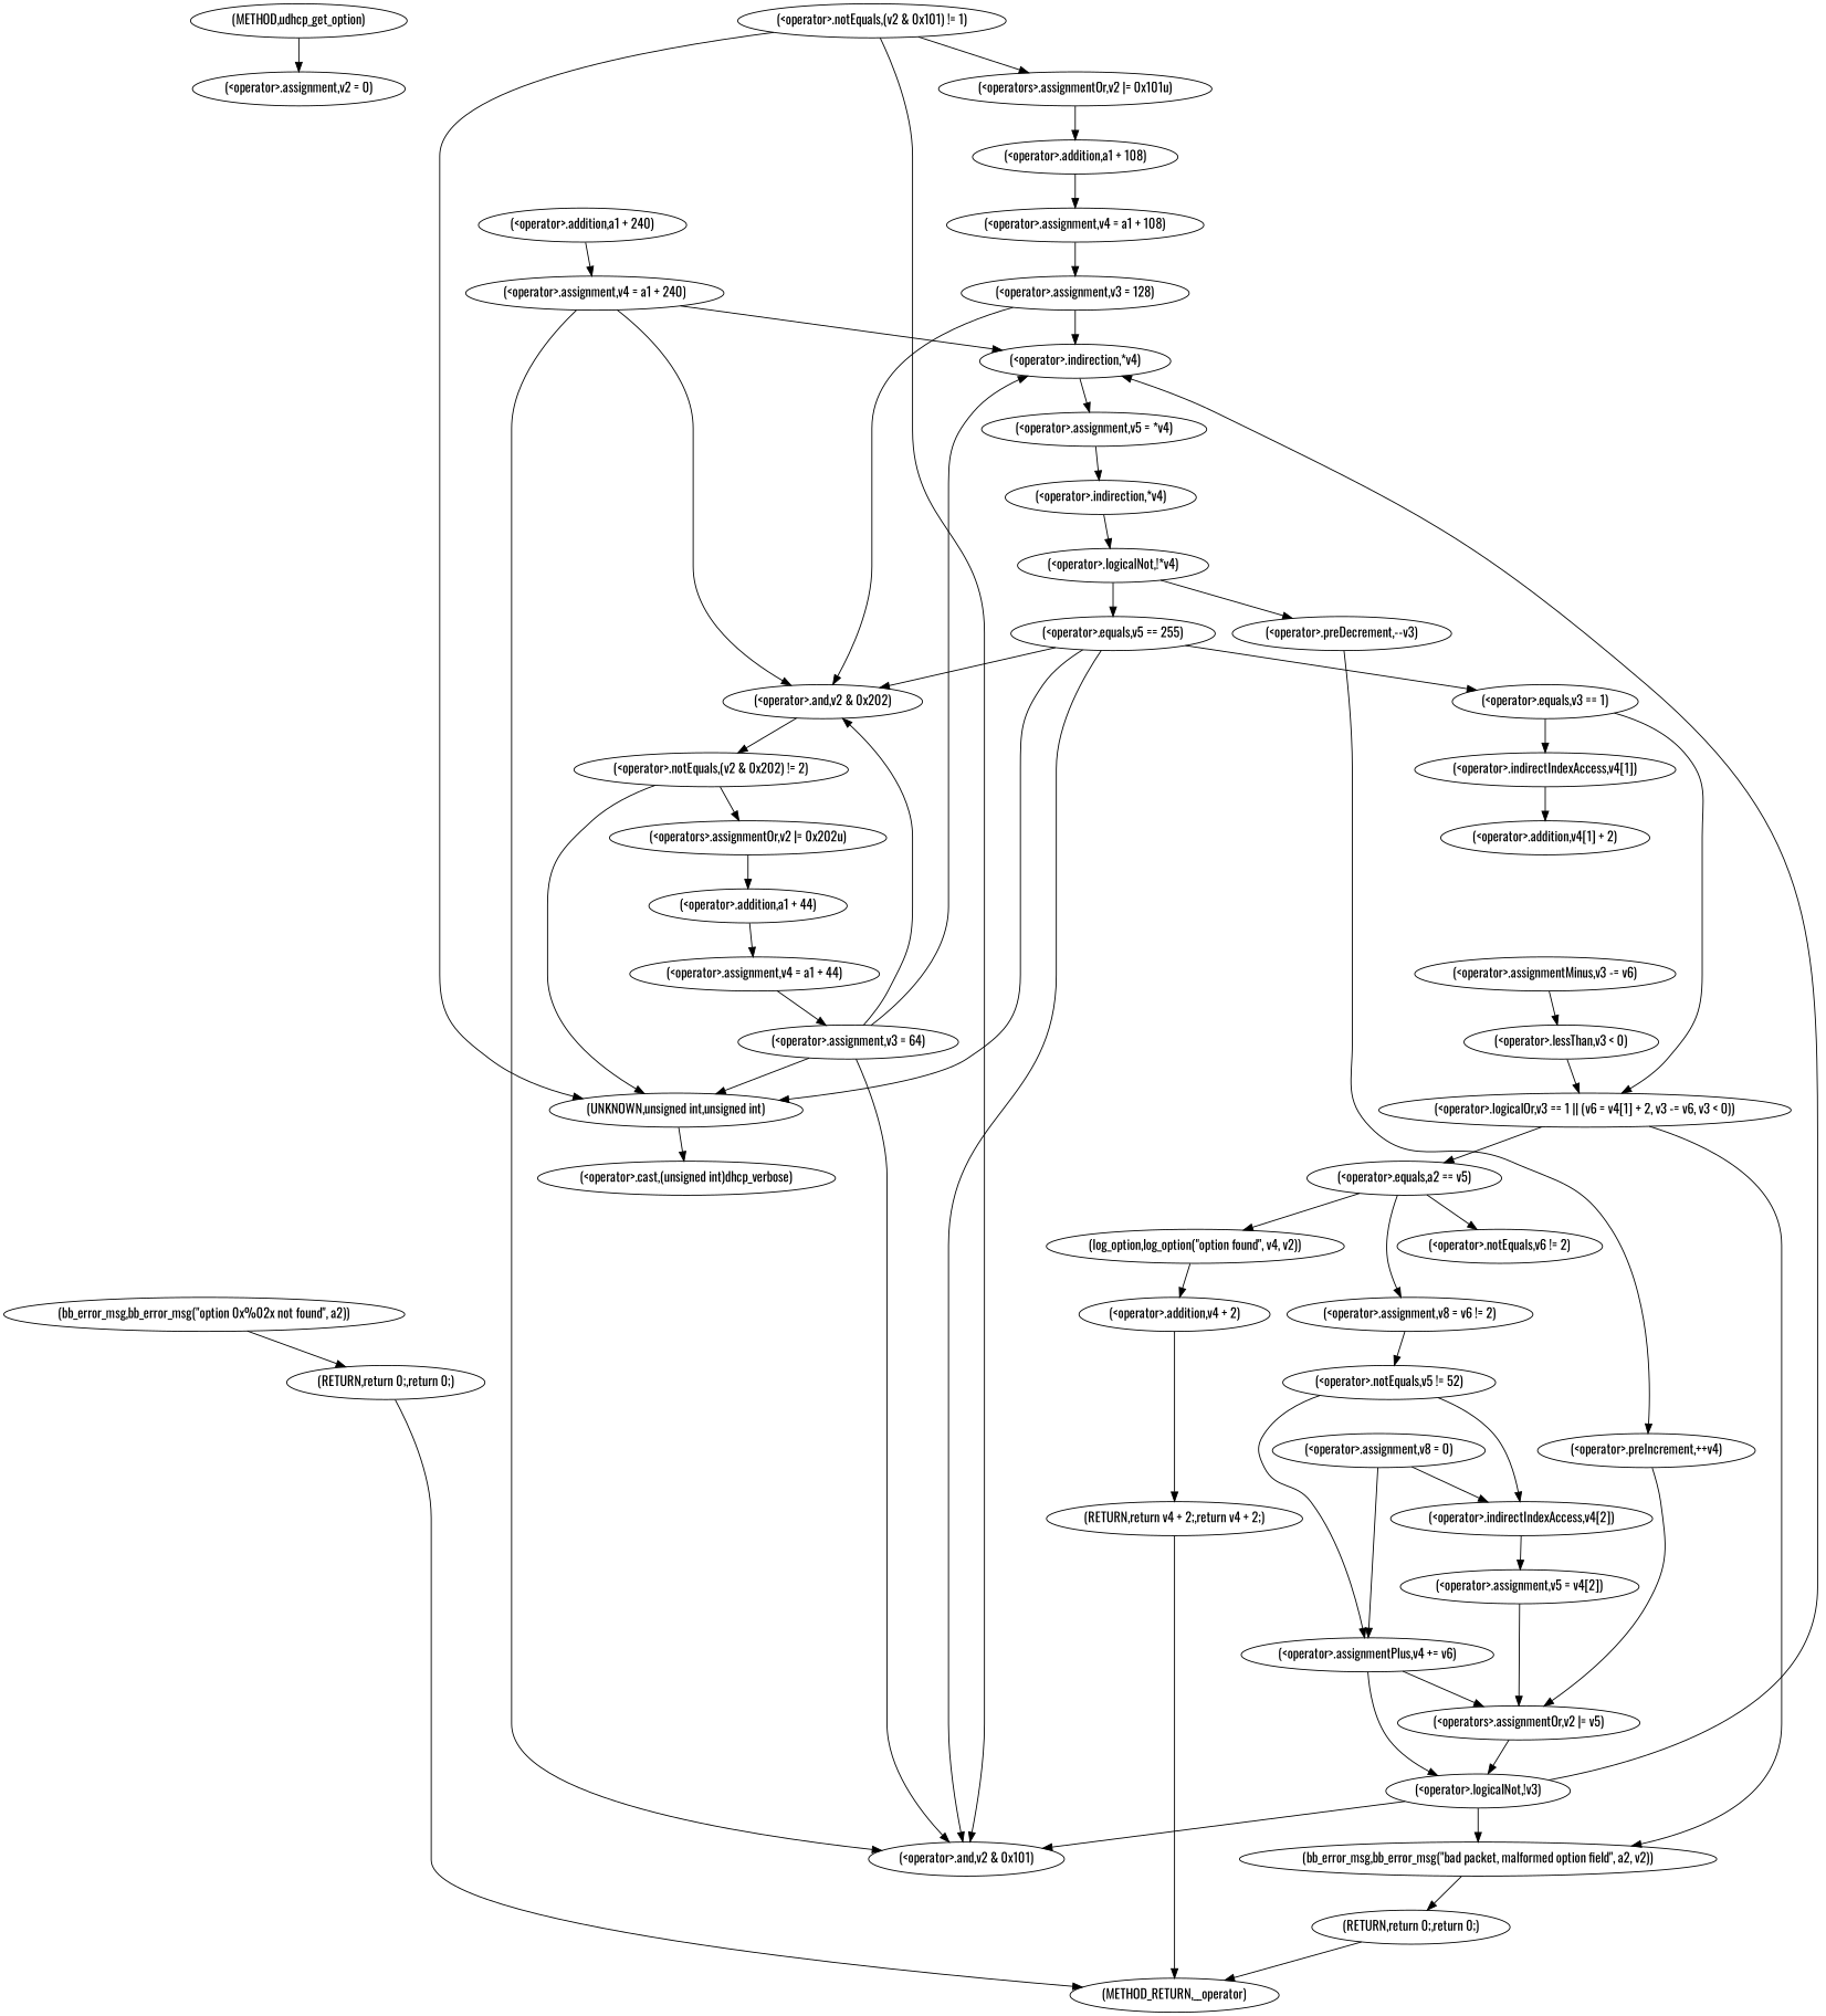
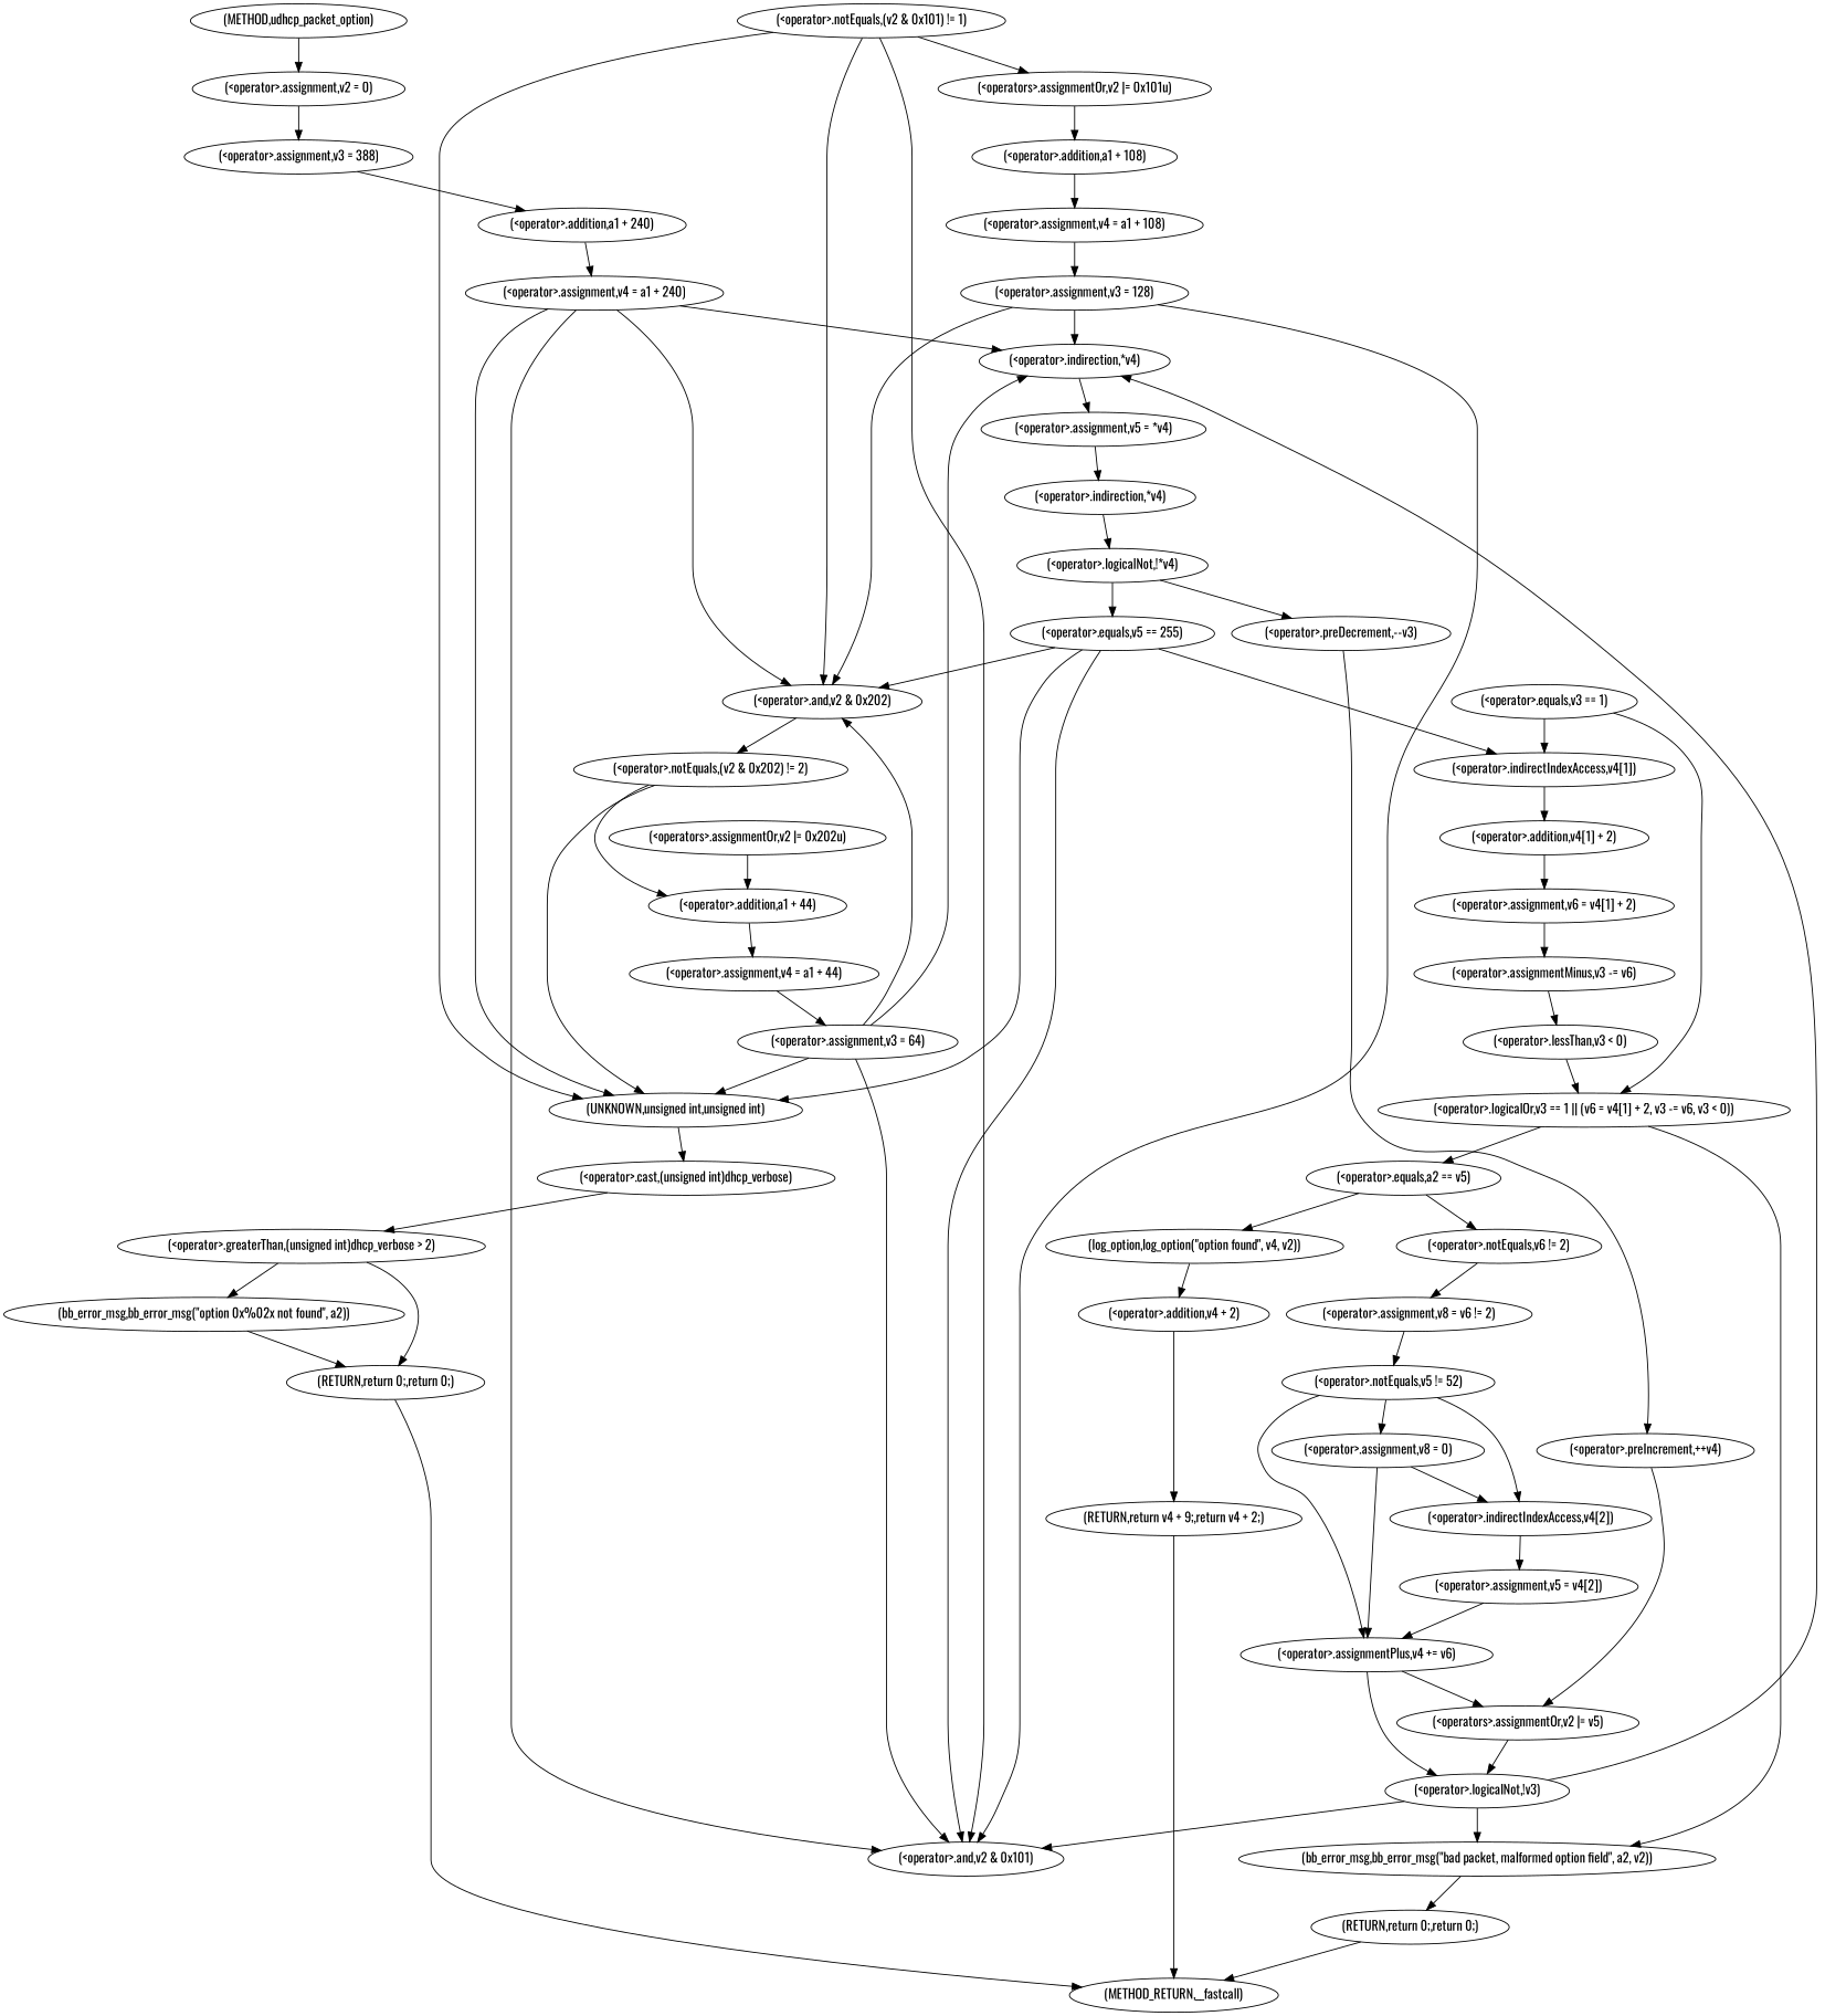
  digraph {
    fontname=Oswald
    node [fontname=Oswald]
    edge [fontname=Oswald]
    n1 [label="(<operator>.assignment,v2 = 0)"]
+   n2 [label="(<operator>.assignment,v3 = 388)"]
    n3 [label="(<operator>.addition,a1 + 240)"]
    n4 [label="(<operator>.assignment,v4 = a1 + 240)"]
    n5 [label="(<operator>.indirection,*v4)"]
    n6 [label="(<operator>.and,v2 & 0x101)"]
    n7 [label="(<operator>.and,v2 & 0x202)"]
    n8 [label="(UNKNOWN,unsigned int,unsigned int)"]
    n9 [label="(<operator>.assignment,v5 = *v4)"]
    n10 [label="(<operator>.notEquals,(v2 & 0x202) != 2)"]
    n11 [label="(<operator>.cast,(unsigned int)dhcp_verbose)"]
    n12 [label="(<operator>.indirection,*v4)"]
    n13 [label="(<operator>.logicalNot,!*v4)"]
    n14 [label="(<operator>.preDecrement,--v3)"]
    n15 [label="(<operator>.equals,v5 == 255)"]
    n16 [label="(<operator>.preIncrement,++v4)"]
    n17 [label="(<operator>.equals,v3 == 1)"]
    n18 [label="(<operators>.assignmentOr,v2 |= v5)"]
    n19 [label="(<operator>.logicalNot,!v3)"]
    n20 [label="(bb_error_msg,bb_error_msg(\"bad packet, malformed option field\", a2, v2))"]
    n21 [label="(<operator>.logicalOr,v3 == 1 || (v6 = v4[1] + 2, v3 -= v6, v3 < 0))"]
    n22 [label="(<operator>.indirectIndexAccess,v4[1])"]
    n23 [label="(<operator>.equals,a2 == v5)"]
    n24 [label="(RETURN,return 0;,return 0;)"]
    n25 [label="(log_option,log_option(\"option found\", v4, v2))"]
    n26 [label="(<operator>.notEquals,v6 != 2)"]
    n27 [label="(<operator>.addition,v4[1] + 2)"]
+   n28 [label="(<operator>.assignment,v6 = v4[1] + 2)"]
    n29 [label="(<operator>.assignmentMinus,v3 -= v6)"]
    n30 [label="(<operator>.lessThan,v3 < 0)"]
-   n31 [label="(METHOD_RETURN,__operator)"]
+   n31 [label="(METHOD_RETURN,__fastcall)"]
    n32 [label="(<operator>.addition,v4 + 2)"]
    n33 [label="(<operator>.assignment,v8 = v6 != 2)"]
-   n34 [label="(RETURN,return v4 + 2;,return v4 + 2;)"]
+   n34 [label="(RETURN,return v4 + 9;,return v4 + 2;)"]
    n35 [label="(<operator>.notEquals,v5 != 52)"]
    n36 [label="(<operator>.assignment,v8 = 0)"]
    n37 [label="(<operator>.indirectIndexAccess,v4[2])"]
    n38 [label="(<operator>.assignmentPlus,v4 += v6)"]
    n39 [label="(<operator>.assignment,v5 = v4[2])"]
    n40 [label="(<operator>.notEquals,(v2 & 0x101) != 1)"]
    n41 [label="(<operators>.assignmentOr,v2 |= 0x101u)"]
    n42 [label="(<operator>.addition,a1 + 108)"]
    n43 [label="(<operator>.assignment,v4 = a1 + 108)"]
    n44 [label="(<operator>.assignment,v3 = 128)"]
    n45 [label="(<operators>.assignmentOr,v2 |= 0x202u)"]
    n46 [label="(<operator>.addition,a1 + 44)"]
    n47 [label="(<operator>.assignment,v4 = a1 + 44)"]
    n48 [label="(<operator>.assignment,v3 = 64)"]
+   n49 [label="(<operator>.greaterThan,(unsigned int)dhcp_verbose > 2)"]
    n50 [label="(bb_error_msg,bb_error_msg(\"option 0x%02x not found\", a2))"]
    n51 [label="(RETURN,return 0;,return 0;)"]
-   n52 [label="(METHOD,udhcp_get_option)"]
+   n52 [label="(METHOD,udhcp_packet_option)"]
+   n1 -> n2
+   n2 -> n3
    n3 -> n4
    n4 -> n5
    n4 -> n6
    n4 -> n7
+   n4 -> n8
    n5 -> n9
    n7 -> n10
    n8 -> n11
    n9 -> n12
    n10 -> n8
-   n10 -> n45
+   n10 -> n46
+   n11 -> n49
    n12 -> n13
    n13 -> n14
    n13 -> n15
    n14 -> n16
    n15 -> n6
    n15 -> n7
    n15 -> n8
-   n15 -> n17
+   n15 -> n22
    n16 -> n18
    n17 -> n21
    n17 -> n22
    n18 -> n19
    n19 -> n5
    n19 -> n6
    n19 -> n20
    n20 -> n24
    n21 -> n20
    n21 -> n23
    n22 -> n27
    n23 -> n25
    n23 -> n26
    n24 -> n31
    n25 -> n32
-   n23 -> n33
+   n26 -> n33
+   n27 -> n28
+   n28 -> n29
    n29 -> n30
    n30 -> n21
    n32 -> n34
    n33 -> n35
    n34 -> n31
+   n35 -> n36
    n35 -> n37
    n35 -> n38
    n36 -> n37
    n36 -> n38
    n37 -> n39
    n38 -> n18
    n38 -> n19
-   n39 -> n18
+   n39 -> n38
    n40 -> n6
+   n40 -> n7
    n40 -> n8
    n40 -> n41
    n41 -> n42
    n42 -> n43
    n43 -> n44
    n44 -> n5
+   n44 -> n6
    n44 -> n7
    n45 -> n46
    n46 -> n47
    n47 -> n48
    n48 -> n5
    n48 -> n6
    n48 -> n7
    n48 -> n8
+   n49 -> n50
+   n49 -> n51
    n50 -> n51
    n51 -> n31
    n52 -> n1
  }
